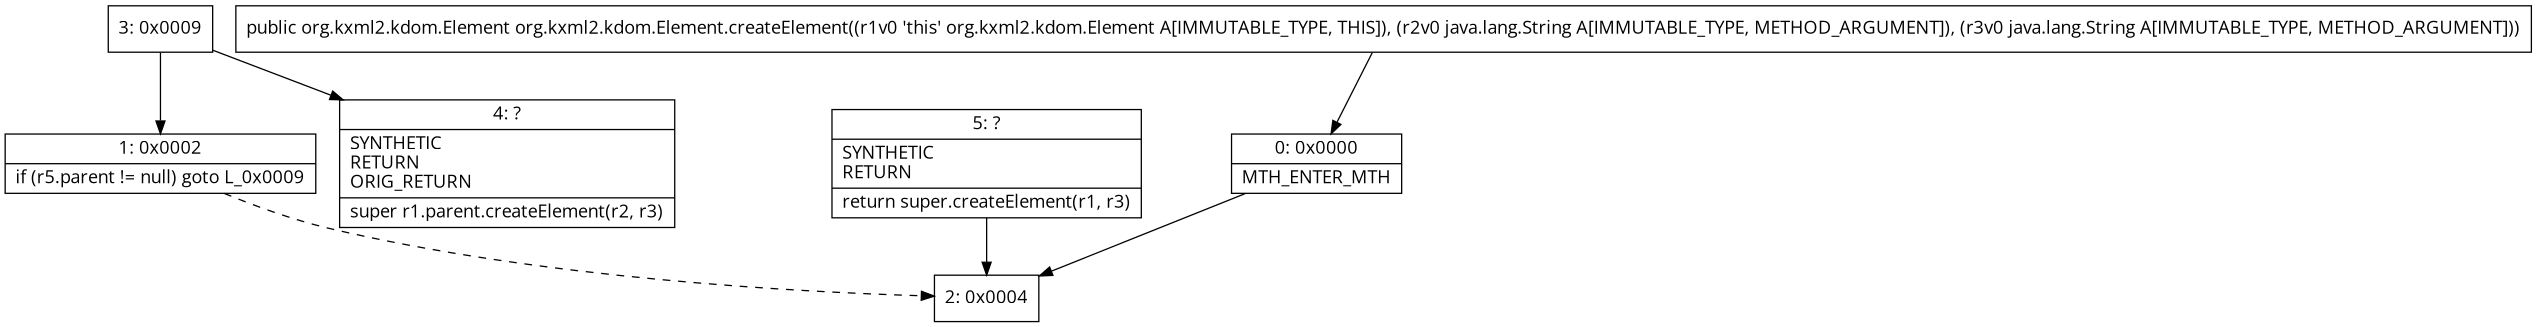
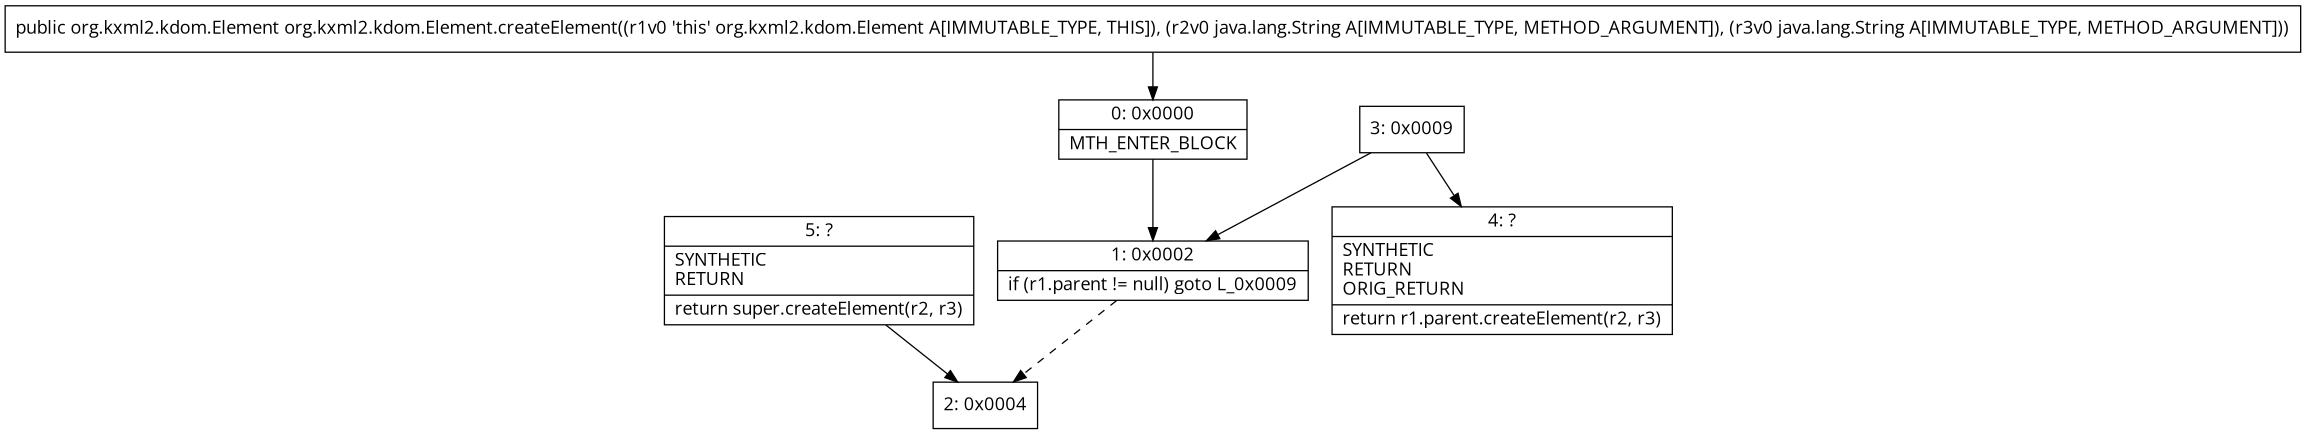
  digraph {
    fontname="Open Sans"
    node [fontname="Open Sans" shape=record]
    edge [fontname="Open Sans"]
-   n1 [label="{0\:\ 0x0000|MTH_ENTER_MTH\l}"]
-   n2 [label="{1\:\ 0x0002|if (r5.parent != null) goto L_0x0009\l}"]
+   n1 [label="{0\:\ 0x0000|MTH_ENTER_BLOCK\l}"]
+   n2 [label="{1\:\ 0x0002|if (r1.parent != null) goto L_0x0009\l}"]
    n3 [label="{2\:\ 0x0004}"]
    n4 [label="{3\:\ 0x0009}"]
-   n5 [label="{4\:\ ?|SYNTHETIC\lRETURN\lORIG_RETURN\l|super r1.parent.createElement(r2, r3)\l}"]
-   n6 [label="{5\:\ ?|SYNTHETIC\lRETURN\l|return super.createElement(r1, r3)\l}"]
+   n5 [label="{4\:\ ?|SYNTHETIC\lRETURN\lORIG_RETURN\l|return r1.parent.createElement(r2, r3)\l}"]
+   n6 [label="{5\:\ ?|SYNTHETIC\lRETURN\l|return super.createElement(r2, r3)\l}"]
    n7 [label="{public org.kxml2.kdom.Element org.kxml2.kdom.Element.createElement((r1v0 'this' org.kxml2.kdom.Element A[IMMUTABLE_TYPE, THIS]), (r2v0 java.lang.String A[IMMUTABLE_TYPE, METHOD_ARGUMENT]), (r3v0 java.lang.String A[IMMUTABLE_TYPE, METHOD_ARGUMENT])) }"]
-   n1 -> n3
+   n1 -> n2
    n2 -> n3 [style=dashed]
    n4 -> n2
    n4 -> n5
    n6 -> n3
    n7 -> n1
  }
